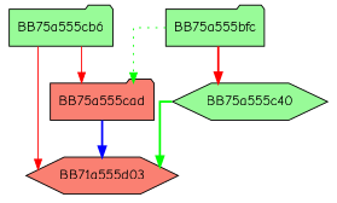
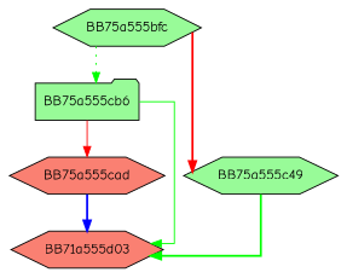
  digraph {
    fontname="Comic Neue"
    splines=ortho
    node [fillcolor=palegreen fontname="Comic Neue" shape=hexagon style=filled]
    edge [color=red fontname="Comic Neue" style=bold]
    BB75a555cb6 [shape=folder]
-   BB75a555bfc [shape=folder]
-   BB75a555c49 [label=BB75a555c40]
+   BB75a555bfc
+   BB75a555c49
    n4 [fillcolor=salmon label=BB71a555d03]
-   BB75a555cad [fillcolor=salmon shape=folder]
-   BB75a555cb6 -> n4 [style=solid]
+   BB75a555cad [fillcolor=salmon]
+   BB75a555cb6 -> n4 [color=green style=solid]
    BB75a555cb6 -> BB75a555cad [style=solid]
-   BB75a555bfc -> BB75a555cad [color=green style=dotted]
+   BB75a555bfc -> BB75a555cb6 [color=green style=dotted]
    BB75a555bfc -> BB75a555c49
    BB75a555c49 -> n4 [color=green]
    BB75a555cad -> n4 [color=blue]
  }
